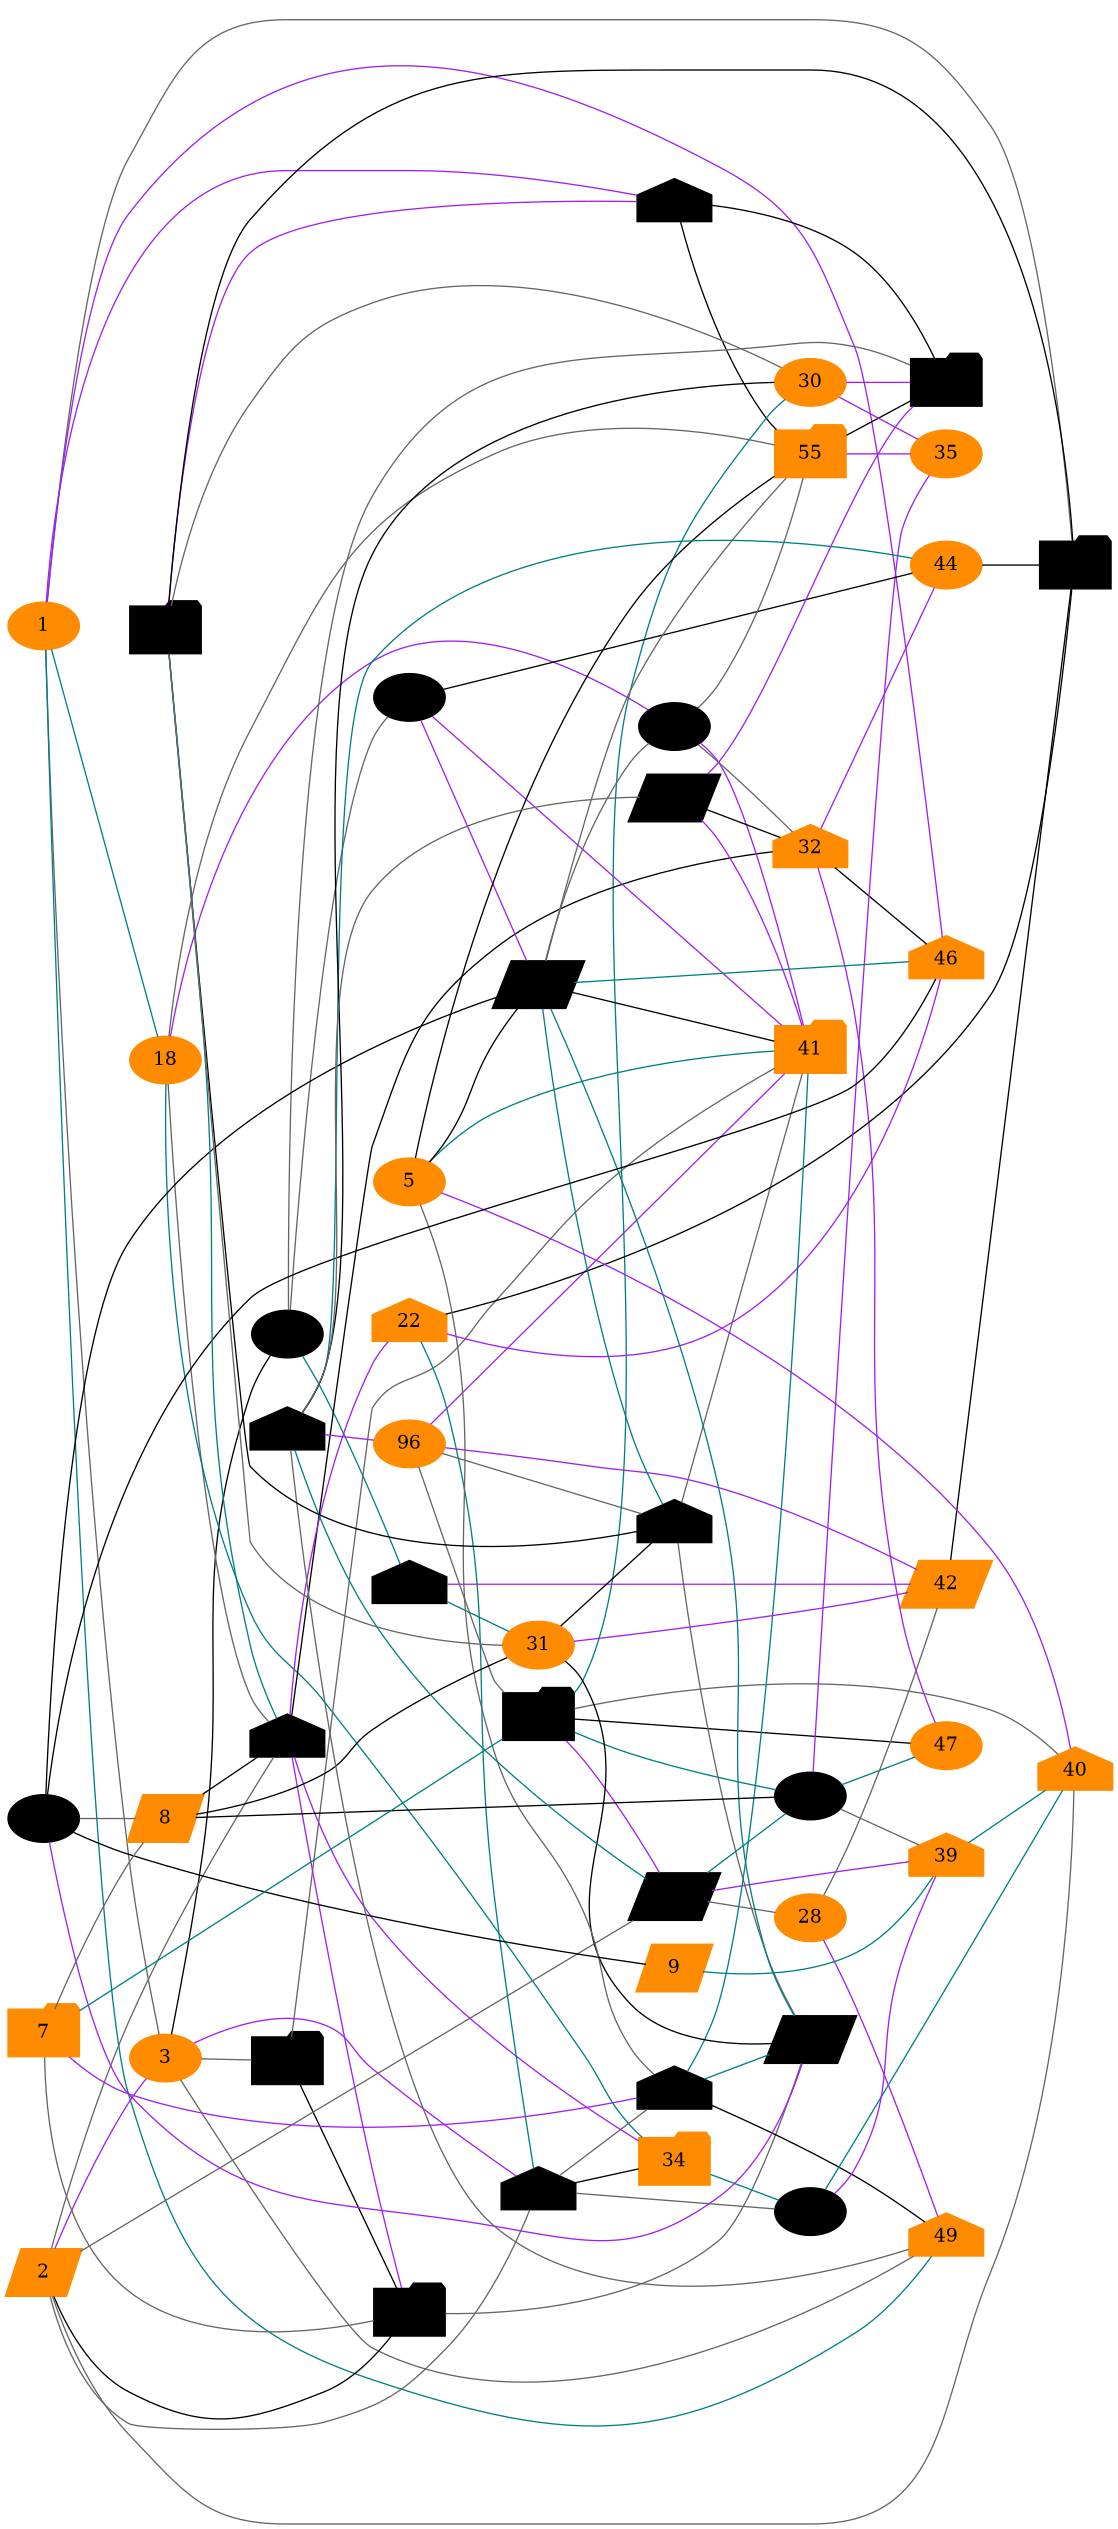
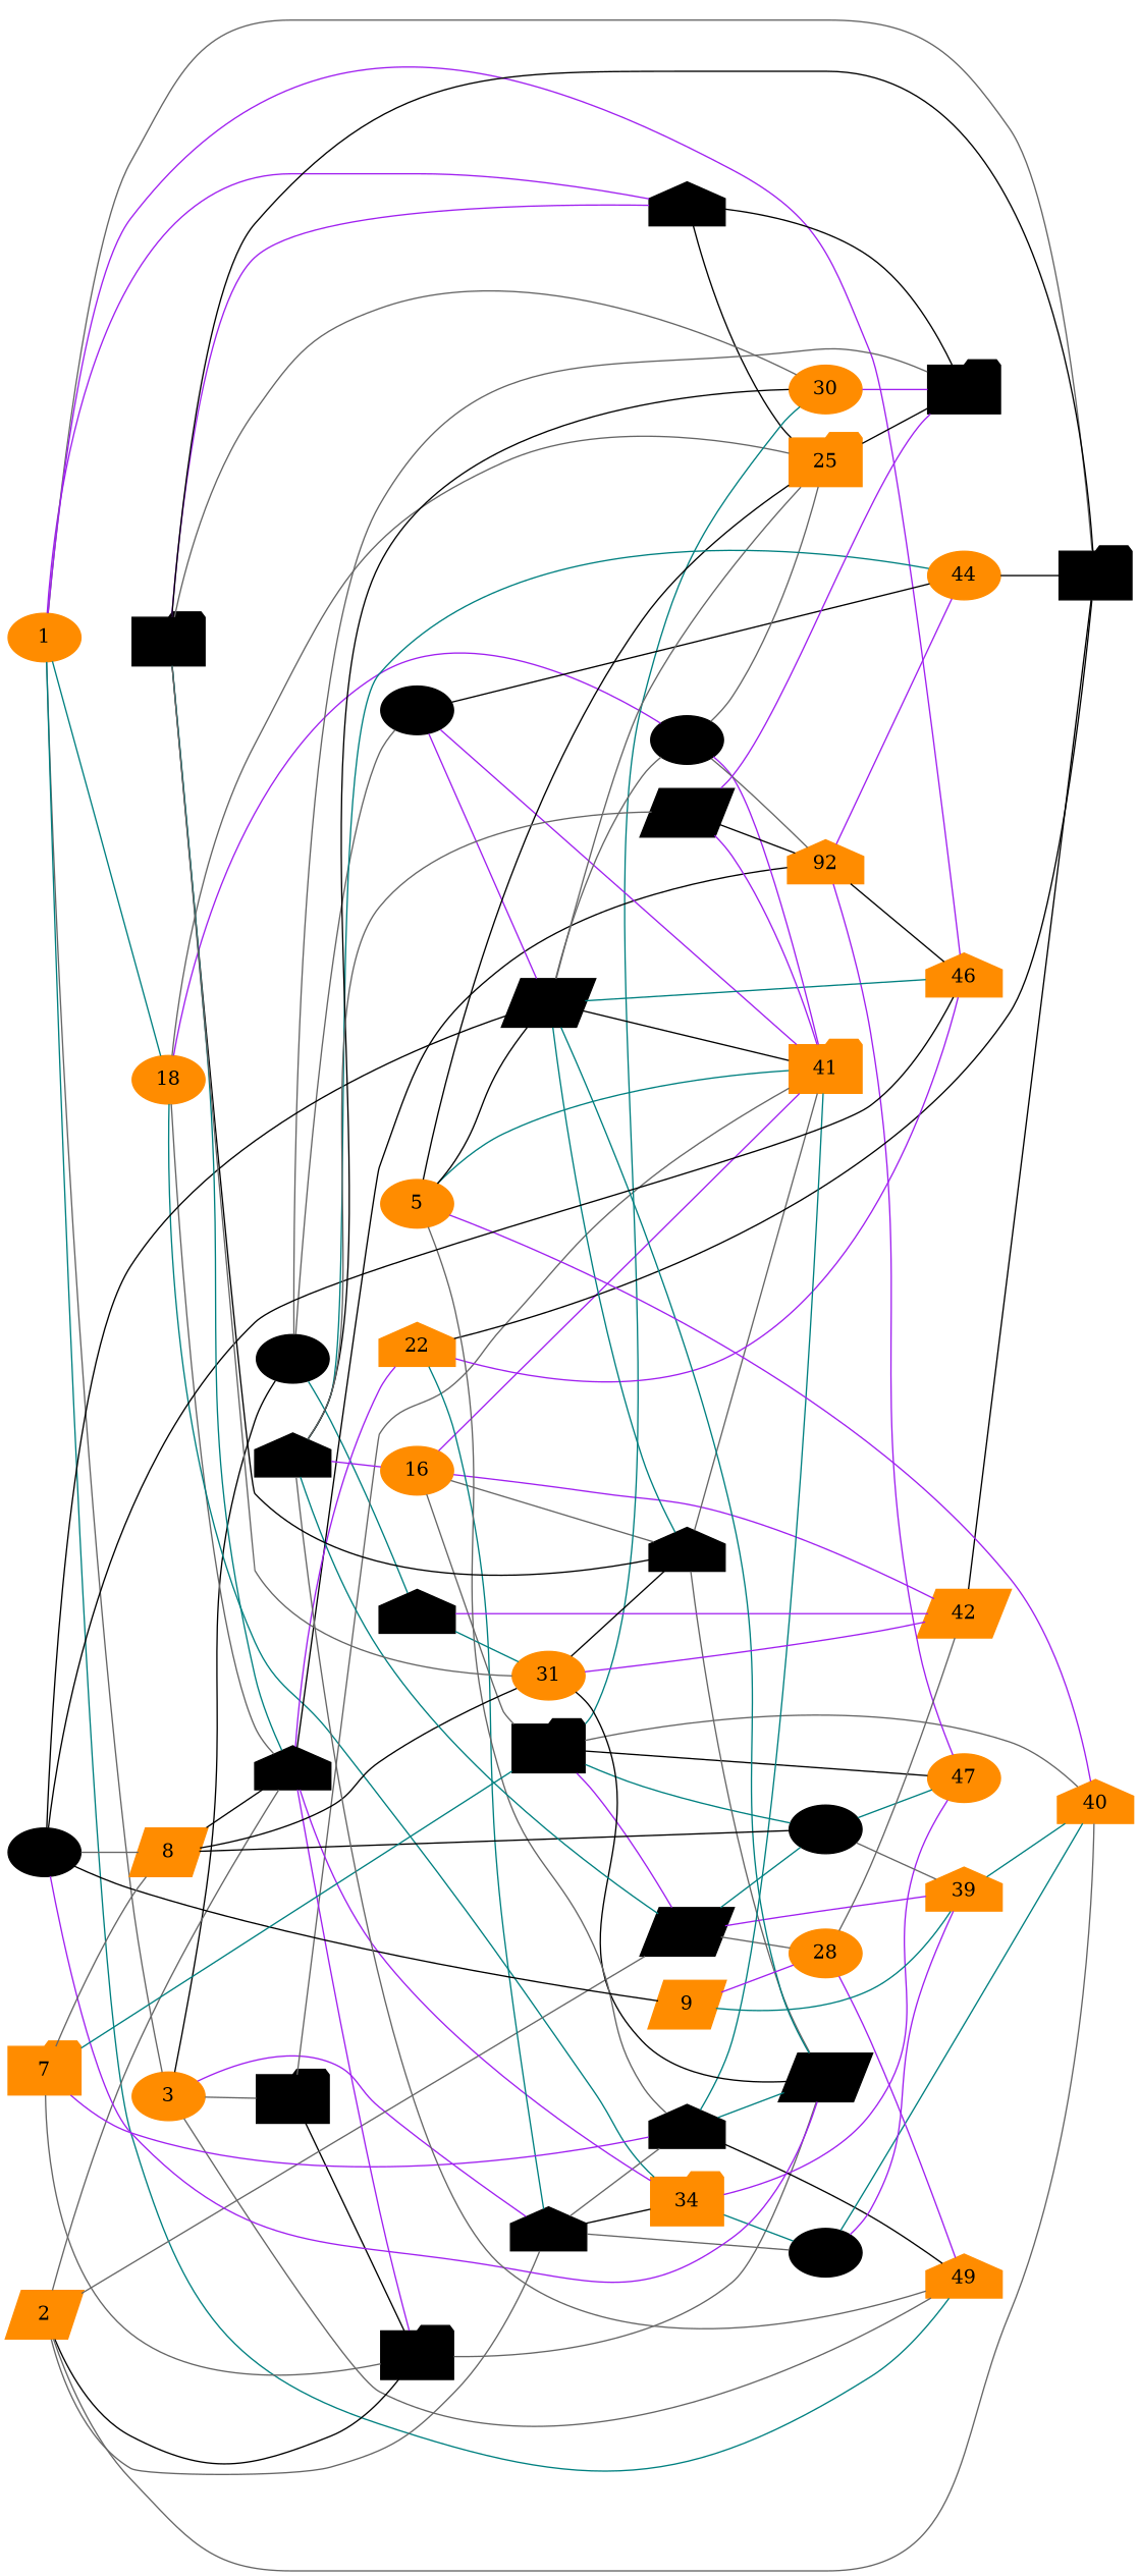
  graph {
    rankdir=LR
    node [color=darkorange shape=ellipse style=filled]
    edge [color=gray40 weight=1.0]
    1
    3
    19 [color=black shape=house]
    45 [color=black shape=folder]
    46 [shape=house]
    49 [shape=house]
    18
    26 [color=black shape=house]
    4 [color=black]
    17 [color=black shape=folder]
    41 [shape=folder]
-   16 [label=96]
+   16
    23 [color=black shape=folder]
    33 [color=black shape=house]
    42 [shape=parallelogram]
    48 [color=black shape=folder]
-   25 [shape=folder label=55]
+   25 [shape=folder]
    2 [shape=parallelogram]
    21 [color=black shape=house]
    27 [color=black shape=parallelogram]
    38 [color=black shape=folder]
    40 [shape=house]
-   32 [shape=house]
+   32 [shape=house label=92]
    34 [shape=folder]
    22 [shape=house]
    36 [color=black shape=house]
    37 [color=black]
    29 [color=black]
    28
    39 [shape=house]
    43 [color=black shape=parallelogram]
    10 [color=black]
    20 [color=black shape=house]
    15 [color=black shape=parallelogram]
    44
    31
    5
    24 [color=black]
-   35
    6 [color=black]
    8 [shape=parallelogram]
    9 [shape=parallelogram]
    7 [shape=folder]
    30
    47
    11 [color=black shape=house]
    12 [color=black shape=parallelogram]
    13 [color=black shape=folder]
    1 -- 3
    1 -- 19 [color=purple]
    1 -- 45
    1 -- 46 [color=purple]
    1 -- 49 [color=teal]
    1 -- 18 [color=teal]
    3 -- 49
    3 -- 26 [color=purple]
    3 -- 4 [color=black]
    3 -- 17
    19 -- 48 [color=black]
    19 -- 25 [color=black weight=3.0]
    18 -- 25
    18 -- 21 [weight=2.0]
    18 -- 34 [color=teal weight=2.0]
    18 -- 24 [color=purple]
    26 -- 34 [color=black]
    26 -- 36
    26 -- 37
    4 -- 48
    4 -- 10
    4 -- 20 [color=teal]
    17 -- 41 [weight=2.0]
    17 -- 38 [color=black]
    16 -- 41 [color=purple]
    16 -- 23
    16 -- 33
    16 -- 42 [color=purple]
    23 -- 27 [color=purple]
    23 -- 40
    23 -- 29 [color=teal]
    23 -- 30 [color=teal]
    23 -- 47 [color=black weight=2.0]
    33 -- 41
    33 -- 43
    42 -- 45 [color=black]
    25 -- 48 [color=black]
-   25 -- 35 [color=purple]
-   2 -- 3 [color=purple]
    2 -- 26
    2 -- 21
    2 -- 27
    2 -- 38 [color=black]
    2 -- 40
    21 -- 38 [color=purple weight=2.0]
    21 -- 32 [color=black]
    21 -- 34 [color=purple]
    21 -- 22 [color=purple]
    27 -- 29 [color=teal]
    27 -- 28
    27 -- 39 [color=purple]
    38 -- 43
    32 -- 46 [color=black]
    32 -- 44 [color=purple]
    32 -- 47 [color=purple]
    34 -- 37 [color=teal]
+   34 -- 47 [color=purple]
    22 -- 45 [color=black]
    22 -- 46 [color=purple]
    22 -- 26 [color=teal]
    36 -- 49 [color=black]
    36 -- 41 [color=teal]
    36 -- 43 [color=teal]
    37 -- 40 [color=teal]
    37 -- 39 [color=purple]
    29 -- 39
-   29 -- 35 [color=purple]
    29 -- 47 [color=teal]
    28 -- 49 [color=purple weight=2.0]
    28 -- 42
    39 -- 40 [color=teal]
    10 -- 41 [color=purple]
    10 -- 15 [color=purple weight=2.0]
    10 -- 44 [color=black weight=2.0]
    20 -- 42 [color=purple weight=2.0]
    20 -- 31 [color=teal]
    15 -- 46 [color=teal]
    15 -- 41 [color=black]
    15 -- 33 [color=teal]
    15 -- 25
    15 -- 43 [color=teal]
    15 -- 24
    44 -- 45 [color=black weight=2.0]
    31 -- 33 [color=black]
    31 -- 42 [color=purple]
    31 -- 43 [color=black]
    5 -- 41 [color=teal]
    5 -- 25 [color=black]
    5 -- 40 [color=purple weight=2.0]
    5 -- 36
    5 -- 15 [color=black]
    24 -- 41 [color=purple]
    24 -- 25 [weight=2.0]
    24 -- 32
    6 -- 46 [color=black]
    6 -- 43 [color=purple]
    6 -- 15 [color=black]
    6 -- 8 [weight=2.0]
    6 -- 9 [color=black]
    8 -- 21 [color=black]
    8 -- 29 [color=black]
    8 -- 31 [color=black]
+   9 -- 28 [color=purple weight=2.0]
    9 -- 39 [color=teal]
    7 -- 23 [color=teal]
    7 -- 38
    7 -- 36 [color=purple]
    7 -- 8
    30 -- 48 [color=purple weight=2.0]
-   30 -- 35 [color=purple]
    11 -- 49
    11 -- 16 [color=purple]
    11 -- 27 [color=teal]
    11 -- 44 [color=teal]
    11 -- 30 [color=black]
    11 -- 12
    12 -- 41 [color=purple]
    12 -- 48 [color=purple]
    12 -- 32 [color=black]
    13 -- 19 [color=purple]
    13 -- 45 [color=black]
    13 -- 33 [color=black]
    13 -- 21 [color=teal]
    13 -- 31
    13 -- 30
  }
